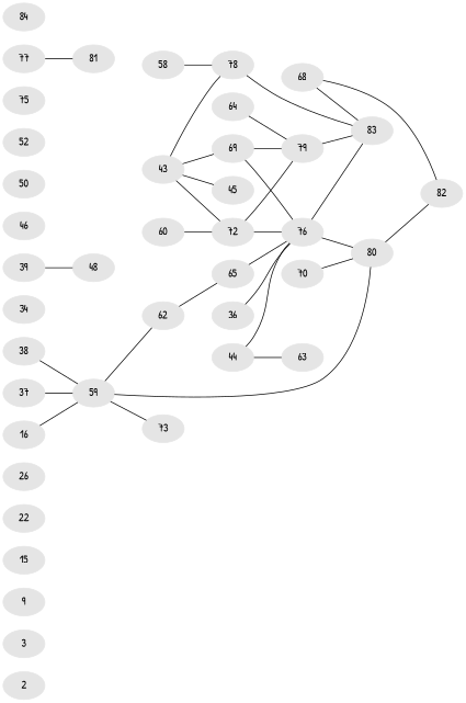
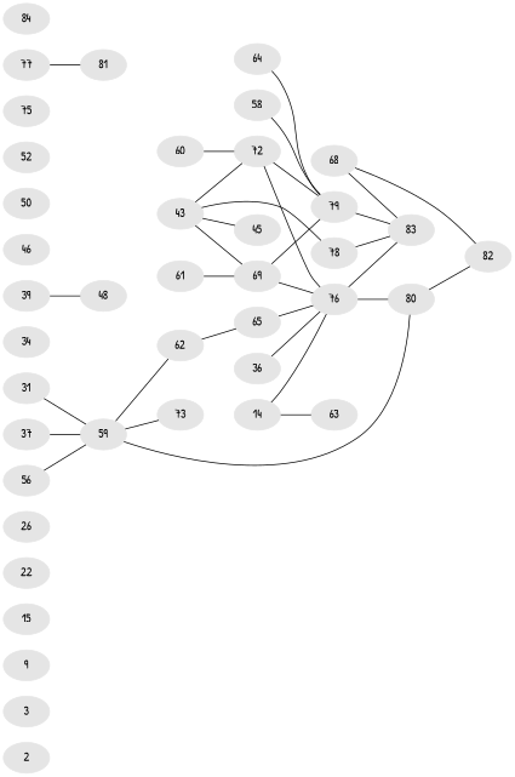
  graph {
    fontname="Patrick Hand"
    rankdir=LR
    node [color=gray90 fontname="Patrick Hand" style=filled]
    edge [fontname="Patrick Hand"]
    2
    3 [super="+1"]
    9
    15
    22
    26
    59 [super="+13+23+51"]
    62 [super="+33"]
    73
    80 [super="+28+17+71"]
-   31 [label=38]
+   31
    34
    76 [super="+53+49"]
    83 [super="+47+74"]
    36
    37
    39
    48
    43
    45
    69 [super="+24"]
    72 [super="+18+40"]
    78
    79 [super="+6+42"]
-   44
+   44 [label=14]
    63
    46
    50
    52
-   56 [label=16]
+   56
    58
    65
    82 [super="+55"]
    60
-   70
+   61
    64
    68
    75
    77
    81
    84
    59 -- 62
    59 -- 73
    59 -- 80 [weight=2]
    62 -- 65
    80 -- 82
    31 -- 59
    76 -- 80 [weight=2]
    76 -- 83
    36 -- 76
    37 -- 59
    39 -- 48
    43 -- 45
    43 -- 69
    43 -- 72
    43 -- 78
    69 -- 76 [weight=2]
    69 -- 79 [weight=3]
    72 -- 76 [weight=2]
    72 -- 79
    78 -- 83
    79 -- 83
    44 -- 76
    44 -- 63
    56 -- 59
-   58 -- 78
+   58 -- 79
    65 -- 76
    60 -- 72
-   70 -- 80
+   61 -- 69
    64 -- 79
    68 -- 83
    68 -- 82
    77 -- 81
  }
